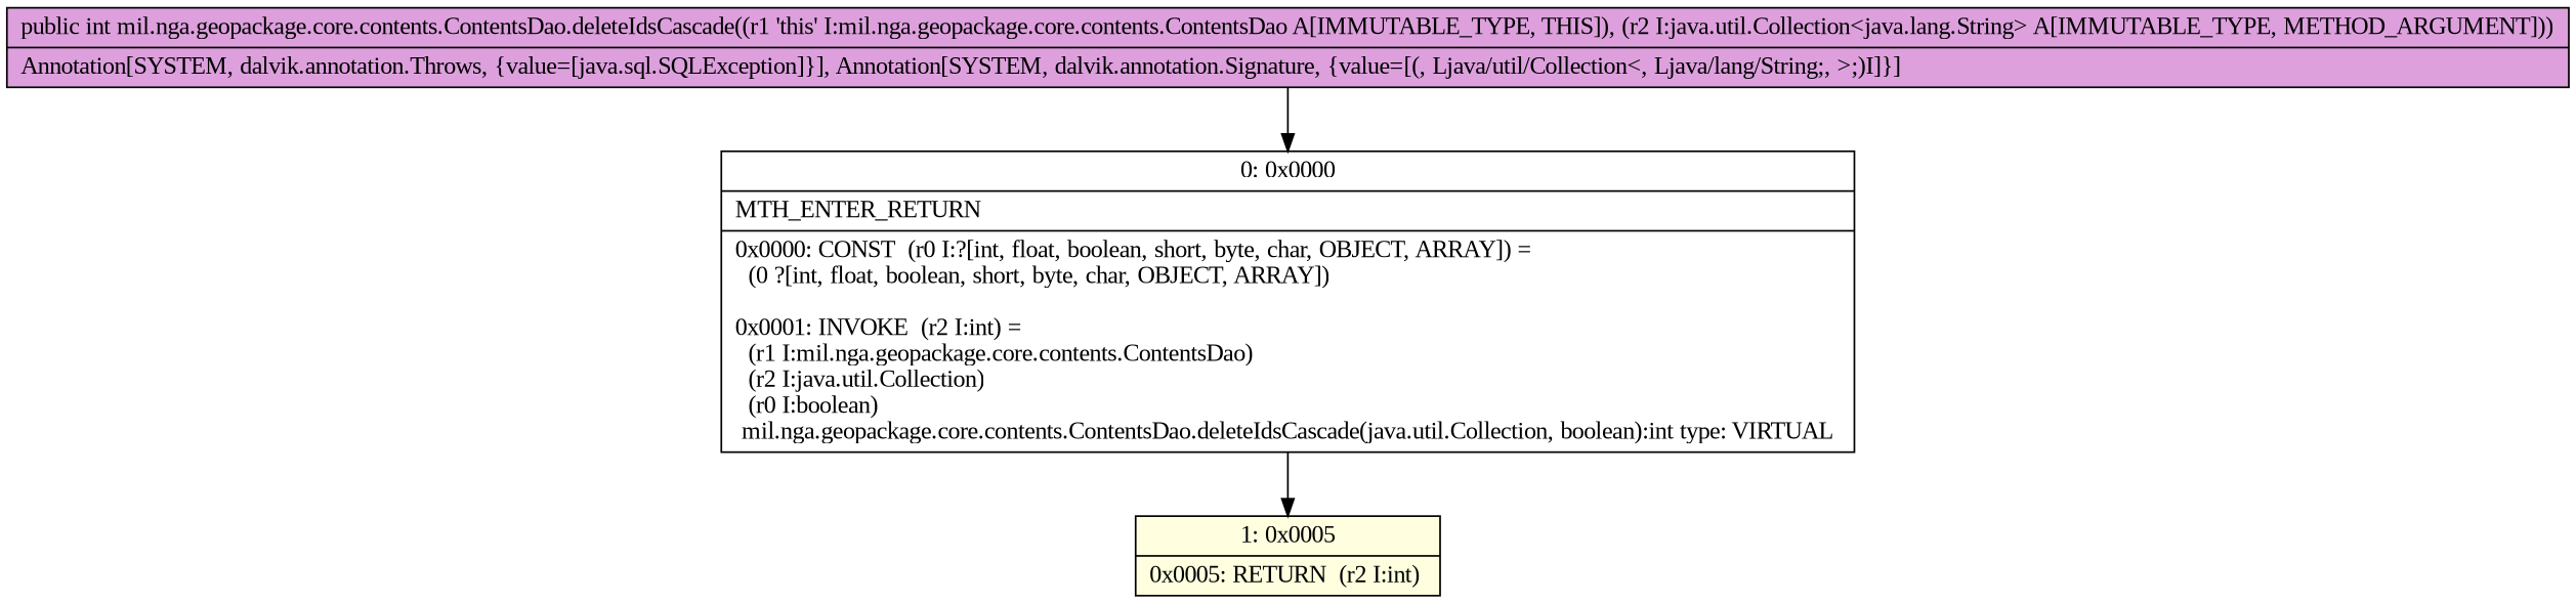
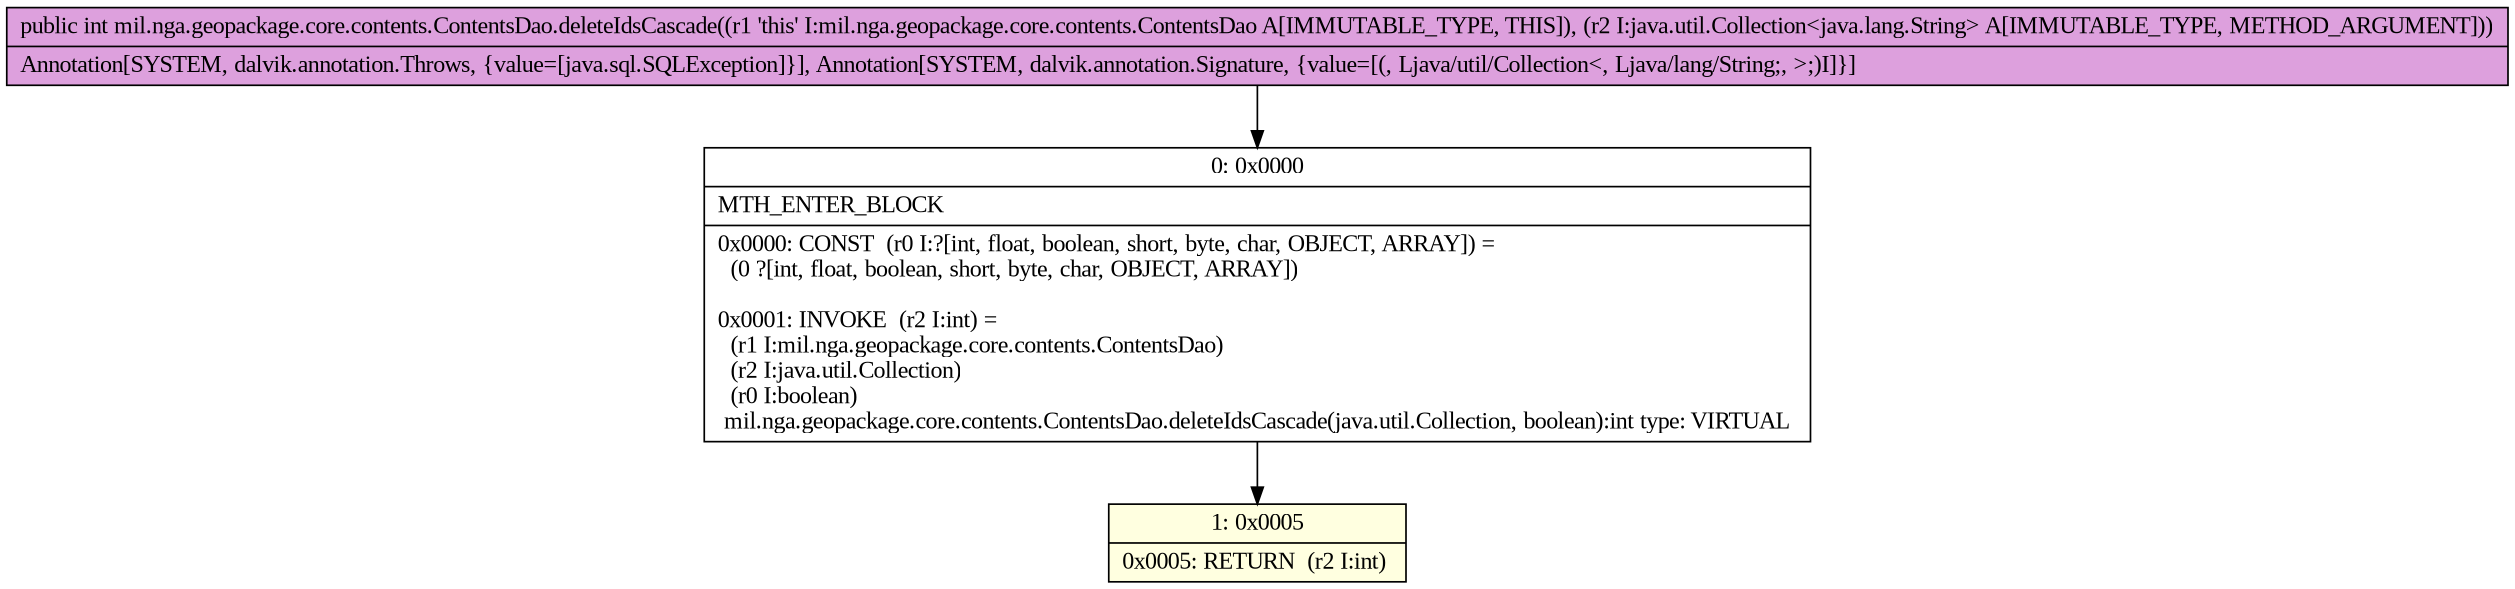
  digraph {
    fontname="Liberation Serif"
    node [shape=record style=filled fontname="Liberation Serif"]
    edge [fontname="Liberation Serif"]
-   n1 [label="{0\:\ 0x0000|MTH_ENTER_RETURN\l|0x0000: CONST  (r0 I:?[int, float, boolean, short, byte, char, OBJECT, ARRAY]) = \l  (0 ?[int, float, boolean, short, byte, char, OBJECT, ARRAY])\l \l0x0001: INVOKE  (r2 I:int) = \l  (r1 I:mil.nga.geopackage.core.contents.ContentsDao)\l  (r2 I:java.util.Collection)\l  (r0 I:boolean)\l mil.nga.geopackage.core.contents.ContentsDao.deleteIdsCascade(java.util.Collection, boolean):int type: VIRTUAL \l}" fillcolor=white]
+   n1 [label="{0\:\ 0x0000|MTH_ENTER_BLOCK\l|0x0000: CONST  (r0 I:?[int, float, boolean, short, byte, char, OBJECT, ARRAY]) = \l  (0 ?[int, float, boolean, short, byte, char, OBJECT, ARRAY])\l \l0x0001: INVOKE  (r2 I:int) = \l  (r1 I:mil.nga.geopackage.core.contents.ContentsDao)\l  (r2 I:java.util.Collection)\l  (r0 I:boolean)\l mil.nga.geopackage.core.contents.ContentsDao.deleteIdsCascade(java.util.Collection, boolean):int type: VIRTUAL \l}" fillcolor=white]
    n2 [label="{1\:\ 0x0005|0x0005: RETURN  (r2 I:int) \l}" fillcolor=lightyellow]
    n3 [label="{public int mil.nga.geopackage.core.contents.ContentsDao.deleteIdsCascade((r1 'this' I:mil.nga.geopackage.core.contents.ContentsDao A[IMMUTABLE_TYPE, THIS]), (r2 I:java.util.Collection\<java.lang.String\> A[IMMUTABLE_TYPE, METHOD_ARGUMENT]))  | Annotation[SYSTEM, dalvik.annotation.Throws, \{value=[java.sql.SQLException]\}], Annotation[SYSTEM, dalvik.annotation.Signature, \{value=[(, Ljava\/util\/Collection\<, Ljava\/lang\/String;, \>;)I]\}]\l}" fillcolor=plum]
    n1 -> n2
    n3 -> n1
  }
